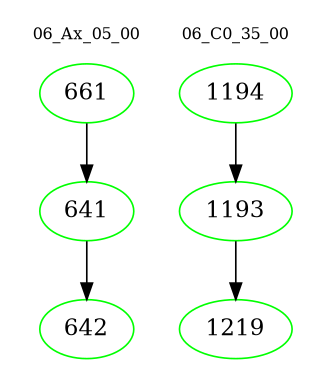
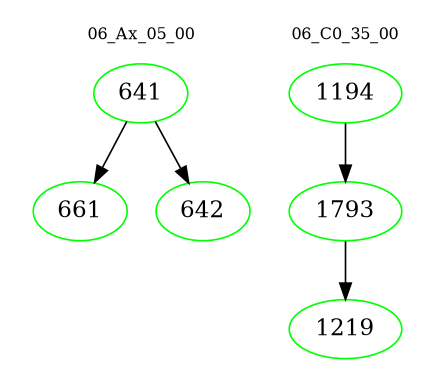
  digraph {
    node [color=green]
    edge [color=black]
    n1 [label=641]
    n2 [label=661]
    n3 [label=642]
-   n4 [label=1193]
+   n4 [label=1793]
    n5 [label=1194]
    n6 [label=1219]
    subgraph cluster_1 {
      color=white
      fontsize=10
      label="06_Ax_05_00"
      n1
      n2
      n3
    }
    subgraph cluster_2 {
      color=white
      fontsize=10
      label="06_C0_35_00"
      n4
      n5
      n6
    }
-   n2 -> n1
+   n1 -> n2
    n1 -> n3
    n4 -> n6
    n5 -> n4
  }
